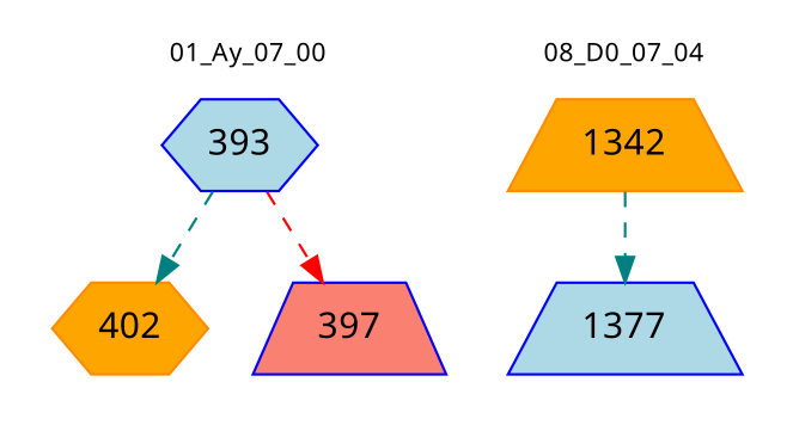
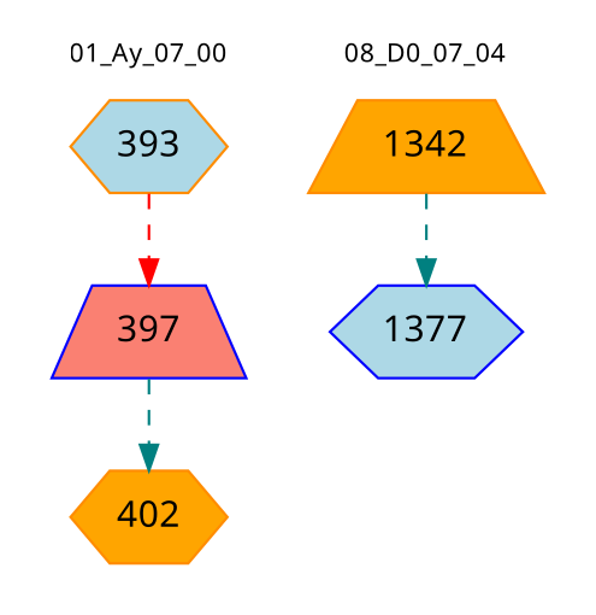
  digraph {
    fontname="Noto Sans"
    node [color=blue fillcolor=lightblue fontname="Noto Sans" shape=hexagon style=filled]
    edge [color=teal fontname="Noto Sans" style=dashed]
-   n1 [label=393]
+   n1 [color=darkorange label=393]
    n2 [color=darkorange fillcolor=orange label=402]
    n3 [fillcolor=salmon label=397 shape=trapezium]
    n4 [color=darkorange fillcolor=orange label=1342 shape=trapezium]
-   n5 [label=1377 shape=trapezium]
+   n5 [label=1377]
    subgraph cluster_1 {
      color=white
      fontsize=10
      label="01_Ay_07_00"
      n1
      n2
      n3
    }
    subgraph cluster_2 {
      color=white
      fontsize=10
      label="08_D0_07_04"
      n4
      n5
    }
-   n1 -> n2
+   n3 -> n2
    n1 -> n3 [color=red]
    n4 -> n5
  }
